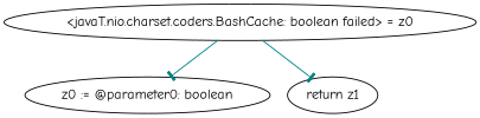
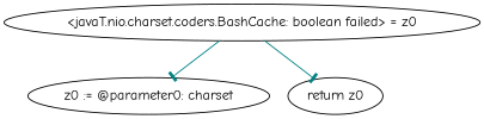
  digraph {
    fontname="Comic Neue"
    node [fontname="Comic Neue"]
    edge [arrowhead=tee color=teal fontname="Comic Neue"]
    "<javaT.nio.charset.coders.BashCache: boolean failed> = z0"
-   "z0 := @parameter0: boolean"
-   "return z0" [label="return z1"]
+   "z0 := @parameter0: boolean" [label="z0 := @parameter0: charset"]
+   "return z0"
    "<javaT.nio.charset.coders.BashCache: boolean failed> = z0" -> "z0 := @parameter0: boolean"
    "<javaT.nio.charset.coders.BashCache: boolean failed> = z0" -> "return z0"
  }
